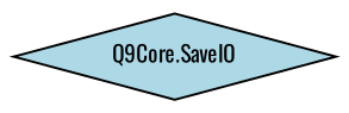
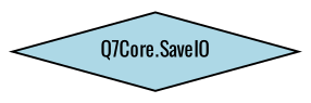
  digraph {
    rankdir=TB
    fontname=Oswald
-   n1 [color=black fillcolor=lightblue fontname=Oswald fontsize=10 height=0.2 label="Q9Core.SaveIO" shape=diamond style=filled width=0.4]
+   n1 [color=black fillcolor=lightblue fontname=Oswald fontsize=10 height=0.2 label="Q7Core.SaveIO" shape=diamond style=filled width=0.4]
  }
